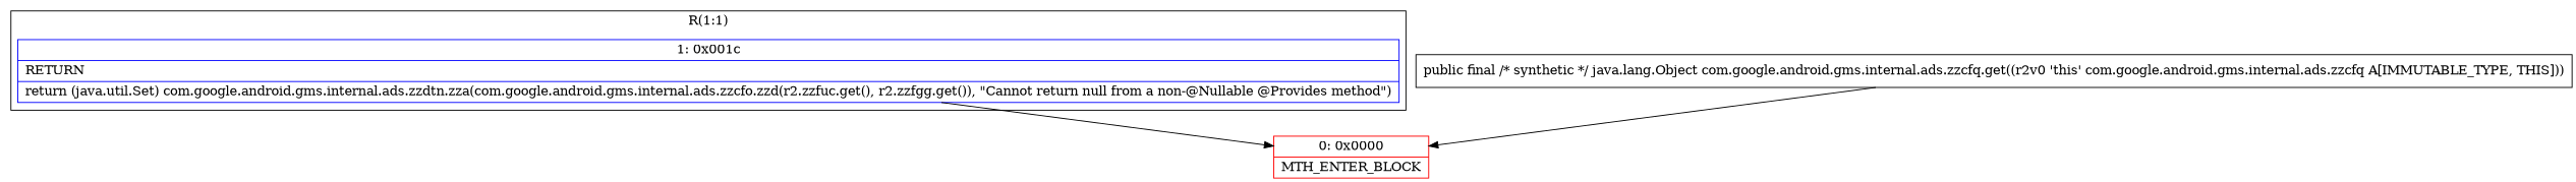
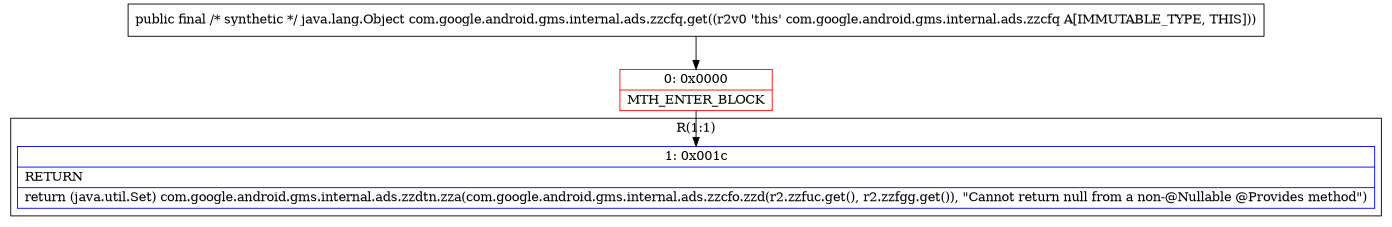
  digraph {
    node [shape=record]
    n1 [color=blue label="{1\:\ 0x001c|RETURN\l|return (java.util.Set) com.google.android.gms.internal.ads.zzdtn.zza(com.google.android.gms.internal.ads.zzcfo.zzd(r2.zzfuc.get(), r2.zzfgg.get()), \"Cannot return null from a non\-@Nullable @Provides method\")\l}"]
    n2 [color=red label="{0\:\ 0x0000|MTH_ENTER_BLOCK\l}"]
    n3 [label="{public final \/* synthetic *\/ java.lang.Object com.google.android.gms.internal.ads.zzcfq.get((r2v0 'this' com.google.android.gms.internal.ads.zzcfq A[IMMUTABLE_TYPE, THIS])) }"]
    subgraph cluster_1 {
      label="R(1:1)"
      n1
    }
-   n1 -> n2
+   n2 -> n1
    n3 -> n2
  }
